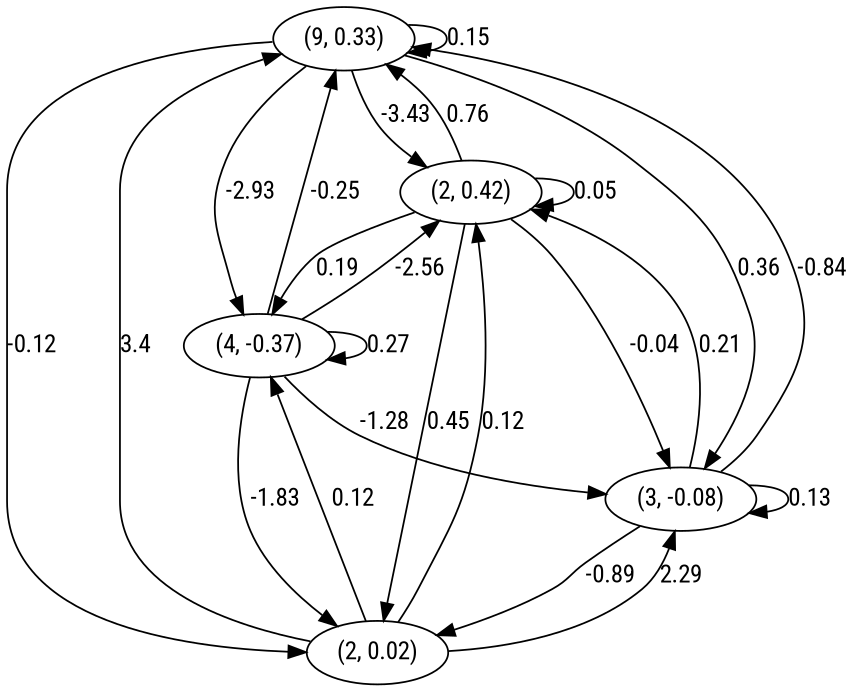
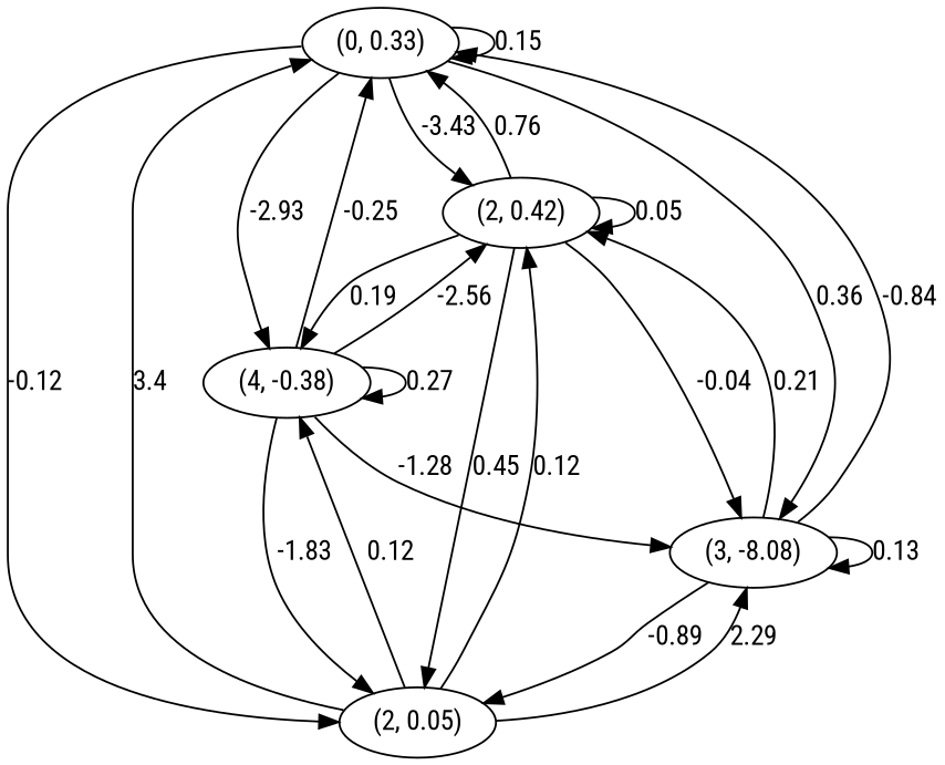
  digraph {
    fontname="Roboto Condensed"
    node [fontname="Roboto Condensed"]
    edge [fontname="Roboto Condensed"]
-   n1 [label="(9, 0.33)"]
+   n1 [label="(0, 0.33)"]
    n2 [label="(2, 0.42)"]
-   n3 [label="(2, 0.02)"]
-   n4 [label="(3, -0.08)"]
-   n5 [label="(4, -0.37)"]
+   n3 [label="(2, 0.05)"]
+   n4 [label="(3, -8.08)"]
+   n5 [label="(4, -0.38)"]
    n1 -> n1 [label=0.15]
    n1 -> n2 [label=-3.43]
    n1 -> n3 [label=-0.12]
    n1 -> n4 [label=0.36]
    n1 -> n5 [label=-2.93]
    n2 -> n1 [label=0.76]
    n2 -> n2 [label=0.05]
    n2 -> n3 [label=0.45]
    n2 -> n4 [label=-0.04]
    n2 -> n5 [label=0.19]
    n3 -> n1 [label=3.4]
    n3 -> n2 [label=0.12]
    n3 -> n4 [label=2.29]
    n3 -> n5 [label=0.12]
    n4 -> n1 [label=-0.84]
    n4 -> n2 [label=0.21]
    n4 -> n3 [label=-0.89]
    n4 -> n4 [label=0.13]
    n5 -> n1 [label=-0.25]
    n5 -> n2 [label=-2.56]
    n5 -> n3 [label=-1.83]
    n5 -> n4 [label=-1.28]
    n5 -> n5 [label=0.27]
  }
